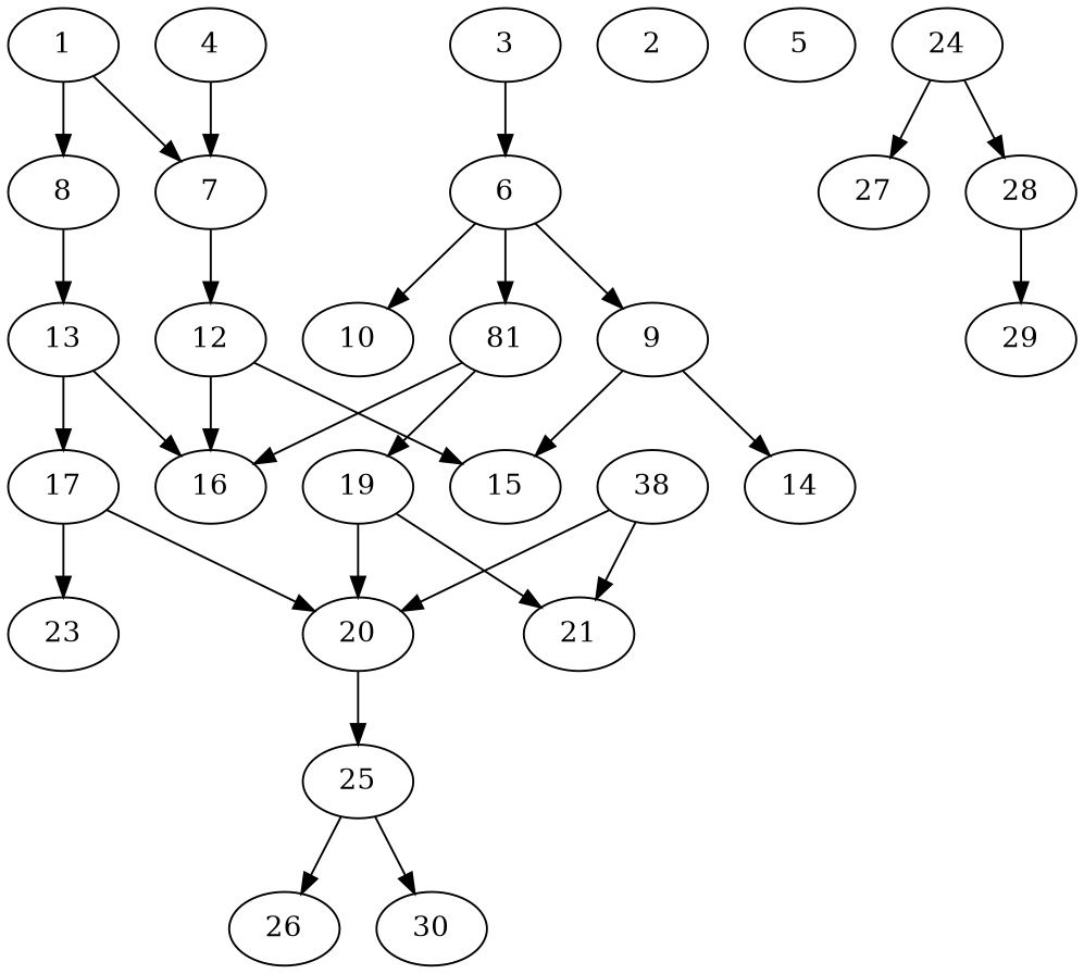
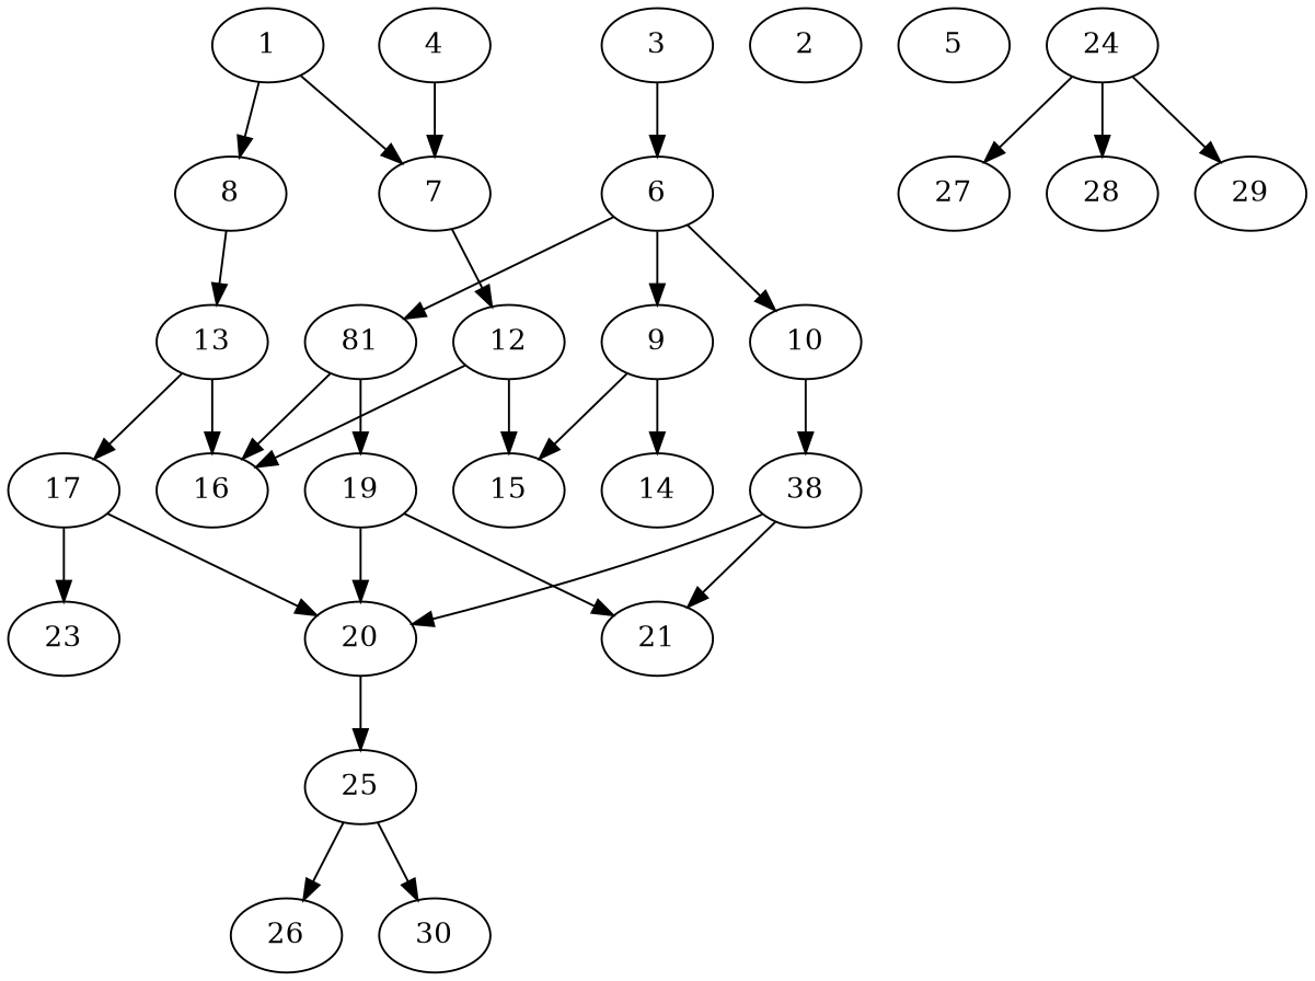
  digraph {
    node [alpha=0.06 compute_size=368293445632 result_size=0]
    1 [alpha=0.05 compute_size=134217728000 ram=36976880 result_size=1024 trans_size=987388]
    7 [alpha=0.10 ram=28987184 result_size=9216 trans_size=366395]
    8 [compute_size=307905828690 ram=17500016 result_size=9216 trans_size=379214]
    12 [compute_size=11671699456 ram=43197248 result_size=91136 trans_size=673551]
    13 [alpha=0.07 compute_size=1073741824000 ram=44516720 result_size=1024 trans_size=748326]
    15 [alpha=0.08 compute_size=1150902272 ram=5078288 trans_size=1034222]
    16 [alpha=0.01 compute_size=782757789696 ram=45704720 result_size=54272 trans_size=807628]
    17 [alpha=0.08 compute_size=782757789696 ram=39360800 result_size=54272 trans_size=322182]
    2 [alpha=0.08 compute_size=68719476736 ram=49189520 trans_size=871309]
    3 [alpha=0.04 compute_size=14293352448 ram=44171408 result_size=13312 trans_size=491361]
    6 [alpha=0.19 compute_size=231928233984 ram=20873936 result_size=13312 trans_size=448203]
    9 [alpha=0.19 compute_size=1878220800 ram=52400288 result_size=29696 trans_size=841642]
    10 [alpha=0.14 compute_size=12823756800 ram=46072208 result_size=1024 trans_size=847237]
    n14 [alpha=0.00 label=81 ram=44456528 result_size=9216 trans_size=635220]
    14 [alpha=0.13 compute_size=373167932331 ram=39183392 trans_size=223143]
    n16 [alpha=0.01 label=38 ram=13302416 result_size=9216 trans_size=824379]
    19 [compute_size=134217728000 ram=51826880 result_size=1024 trans_size=692732]
    4 [alpha=0.14 compute_size=8925644800 ram=24049856 result_size=1024 trans_size=816131]
    5 [alpha=0.01 compute_size=257668223682 ram=52229216 trans_size=531386]
    20 [alpha=0.02 compute_size=665866757786 ram=48513152 result_size=9216 trans_size=974025]
    21 [compute_size=28991029248 ram=44372576 trans_size=223718]
    23 [alpha=0.16 compute_size=371726489037 ram=29265968 trans_size=952414]
    25 [alpha=0.04 compute_size=1892302848 ram=11143424 result_size=70656 trans_size=659932]
    26 [alpha=0.03 compute_size=15957272576 ram=21811664 trans_size=685603]
    30 [alpha=0.15 compute_size=236946931399 ram=33511088 trans_size=624766]
    24 [alpha=0.01 compute_size=54997824461 ram=15559616 result_size=29696 trans_size=587363]
    27 [alpha=0.04 compute_size=306339840 ram=7215104 trans_size=461054]
    28 [alpha=0.19 compute_size=8589934592 ram=30666224 trans_size=219946]
    29 [alpha=0.13 compute_size=68719476736 ram=48912320 trans_size=995572]
    1 -> 7
    1 -> 8
    7 -> 12
    8 -> 13
    12 -> 15
    12 -> 16
    13 -> 16
    13 -> 17
    17 -> 20
    17 -> 23
    3 -> 6
    6 -> 9
    6 -> 10
    6 -> n14
    9 -> 15
    9 -> 14
+   10 -> n16
    n14 -> 16
    n14 -> 19
    n16 -> 20
    n16 -> 21
    19 -> 20
    19 -> 21
    4 -> 7
    20 -> 25
    25 -> 26
    25 -> 30
    24 -> 27
    24 -> 28
-   28 -> 29
+   24 -> 29
  }
